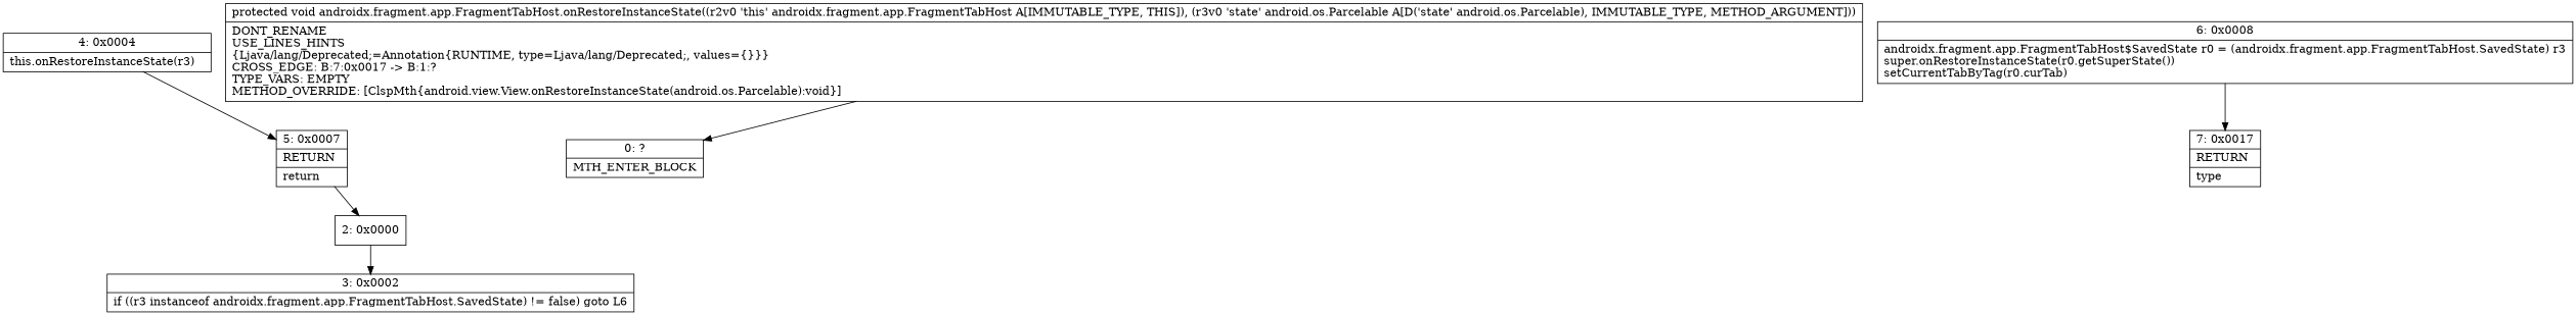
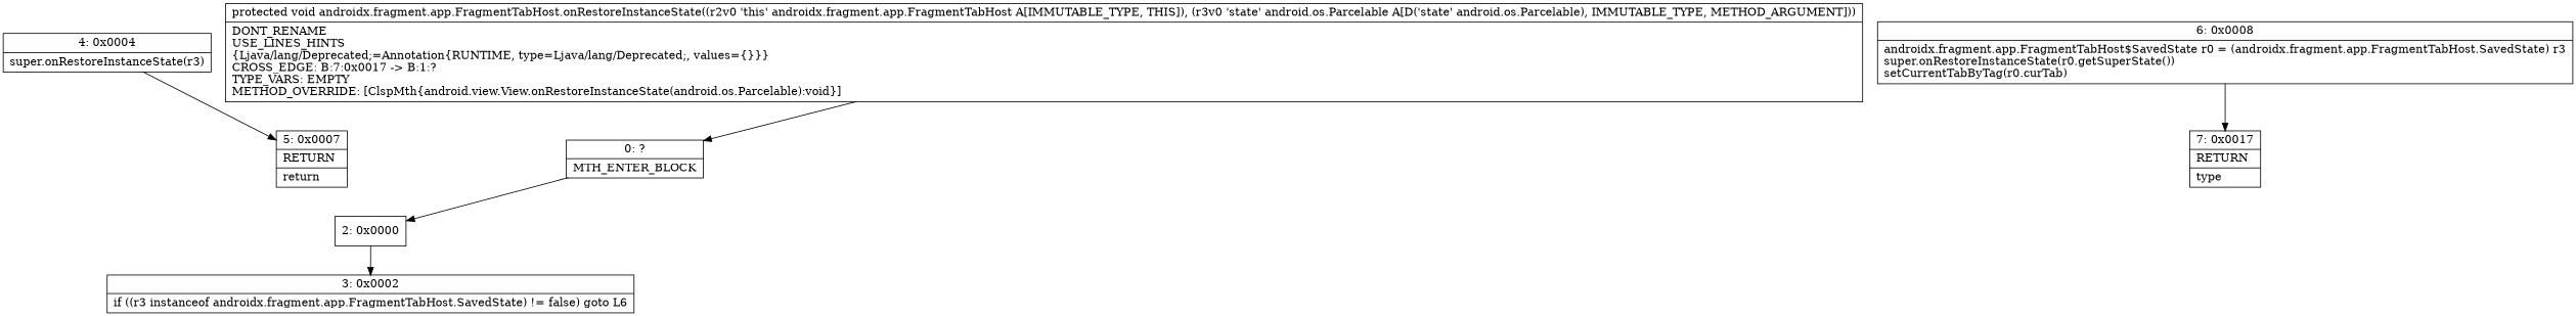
  digraph {
    node [shape=record]
    n1 [label="{0\:\ ?|MTH_ENTER_BLOCK\l}"]
    n2 [label="{2\:\ 0x0000}"]
    n3 [label="{3\:\ 0x0002|if ((r3 instanceof androidx.fragment.app.FragmentTabHost.SavedState) != false) goto L6\l}"]
-   n4 [label="{4\:\ 0x0004|this.onRestoreInstanceState(r3)\l}"]
+   n4 [label="{4\:\ 0x0004|super.onRestoreInstanceState(r3)\l}"]
    n5 [label="{5\:\ 0x0007|RETURN\l|return\l}"]
    n6 [label="{6\:\ 0x0008|androidx.fragment.app.FragmentTabHost$SavedState r0 = (androidx.fragment.app.FragmentTabHost.SavedState) r3\lsuper.onRestoreInstanceState(r0.getSuperState())\lsetCurrentTabByTag(r0.curTab)\l}"]
    n7 [label="{7\:\ 0x0017|RETURN\l|type\l}"]
    n8 [label="{protected void androidx.fragment.app.FragmentTabHost.onRestoreInstanceState((r2v0 'this' androidx.fragment.app.FragmentTabHost A[IMMUTABLE_TYPE, THIS]), (r3v0 'state' android.os.Parcelable A[D('state' android.os.Parcelable), IMMUTABLE_TYPE, METHOD_ARGUMENT]))  | DONT_RENAME\lUSE_LINES_HINTS\l\{Ljava\/lang\/Deprecated;=Annotation\{RUNTIME, type=Ljava\/lang\/Deprecated;, values=\{\}\}\}\lCROSS_EDGE: B:7:0x0017 \-\> B:1:?\lTYPE_VARS: EMPTY\lMETHOD_OVERRIDE: [ClspMth\{android.view.View.onRestoreInstanceState(android.os.Parcelable):void\}]\l}"]
-   n5 -> n2
+   n1 -> n2
    n2 -> n3
    n4 -> n5
    n6 -> n7
    n8 -> n1
  }
